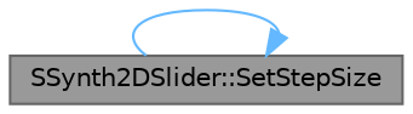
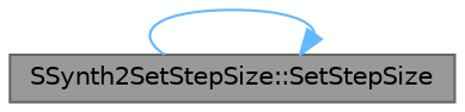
  digraph {
    rankdir=LR
-   n1 [color=gray40 fillcolor=grey60 fontcolor=black fontname=Helvetica fontsize=10 height=0.2 label="SSynth2DSlider::SetStepSize" shape=box style=filled width=0.4]
+   n1 [color=gray40 fillcolor=grey60 fontcolor=black fontname=Helvetica fontsize=10 height=0.2 label="SSynth2SetStepSize::SetStepSize" shape=box style=filled width=0.4]
    n1 -> n1 [color=steelblue1 fontname=Helvetica fontsize=10 labelfontname=Helvetica labelfontsize=10 style=solid]
  }
